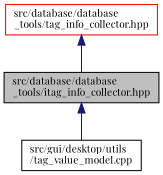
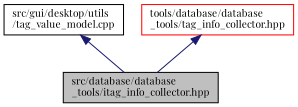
  digraph {
    fontname="Playfair Display"
    node [color=black fillcolor=white fontname="Playfair Display" fontsize=10 shape=record style=filled]
    edge [color=midnightblue dir=back fontname="Playfair Display" fontsize=10 labelfontname=Helvetica labelfontsize=10 style=solid]
    n1 [fillcolor=grey75 fontcolor=black height=0.2 label="src/database/database\l_tools/itag_info_collector.hpp" width=0.4]
    n2 [height=0.2 label="src/gui/desktop/utils\l/tag_value_model.cpp" width=0.4]
-   n3 [color=red height=0.2 label="src/database/database\l_tools/tag_info_collector.hpp" width=0.4]
-   n1 -> n2
+   n3 [color=red height=0.2 label="tools/database/database\l_tools/tag_info_collector.hpp" width=0.4]
+   n2 -> n1
    n3 -> n1
  }
